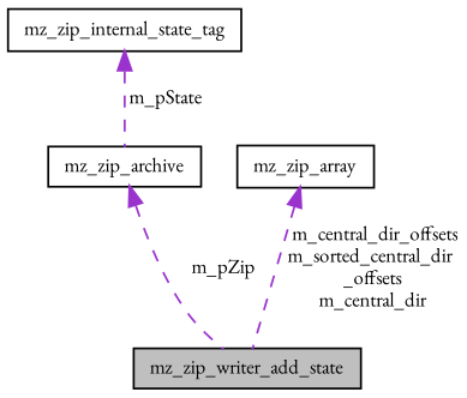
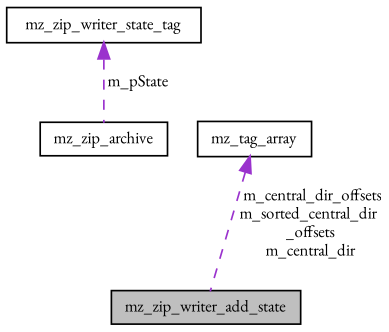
  digraph {
    fontname="EB Garamond"
    node [color=black fontname="EB Garamond" fontsize=10 shape=record]
    edge [color=darkorchid3 dir=back fontname="EB Garamond" fontsize=10 labelfontname=Helvetica labelfontsize=10 style=dashed]
    n1 [fillcolor=grey75 fontcolor=black height=0.2 label=mz_zip_writer_add_state style=filled width=0.4]
    n2 [height=0.2 label=mz_zip_archive width=0.4]
-   n3 [height=0.2 label=mz_zip_internal_state_tag width=0.4]
-   n4 [height=0.2 label=mz_zip_array width=0.4]
-   n2 -> n1 [label=" m_pZip"]
+   n3 [height=0.2 label=mz_zip_writer_state_tag width=0.4]
+   n4 [height=0.2 label=mz_tag_array width=0.4]
    n3 -> n2 [label=" m_pState"]
    n4 -> n1 [label=" m_central_dir_offsets\nm_sorted_central_dir\l_offsets\nm_central_dir"]
  }
